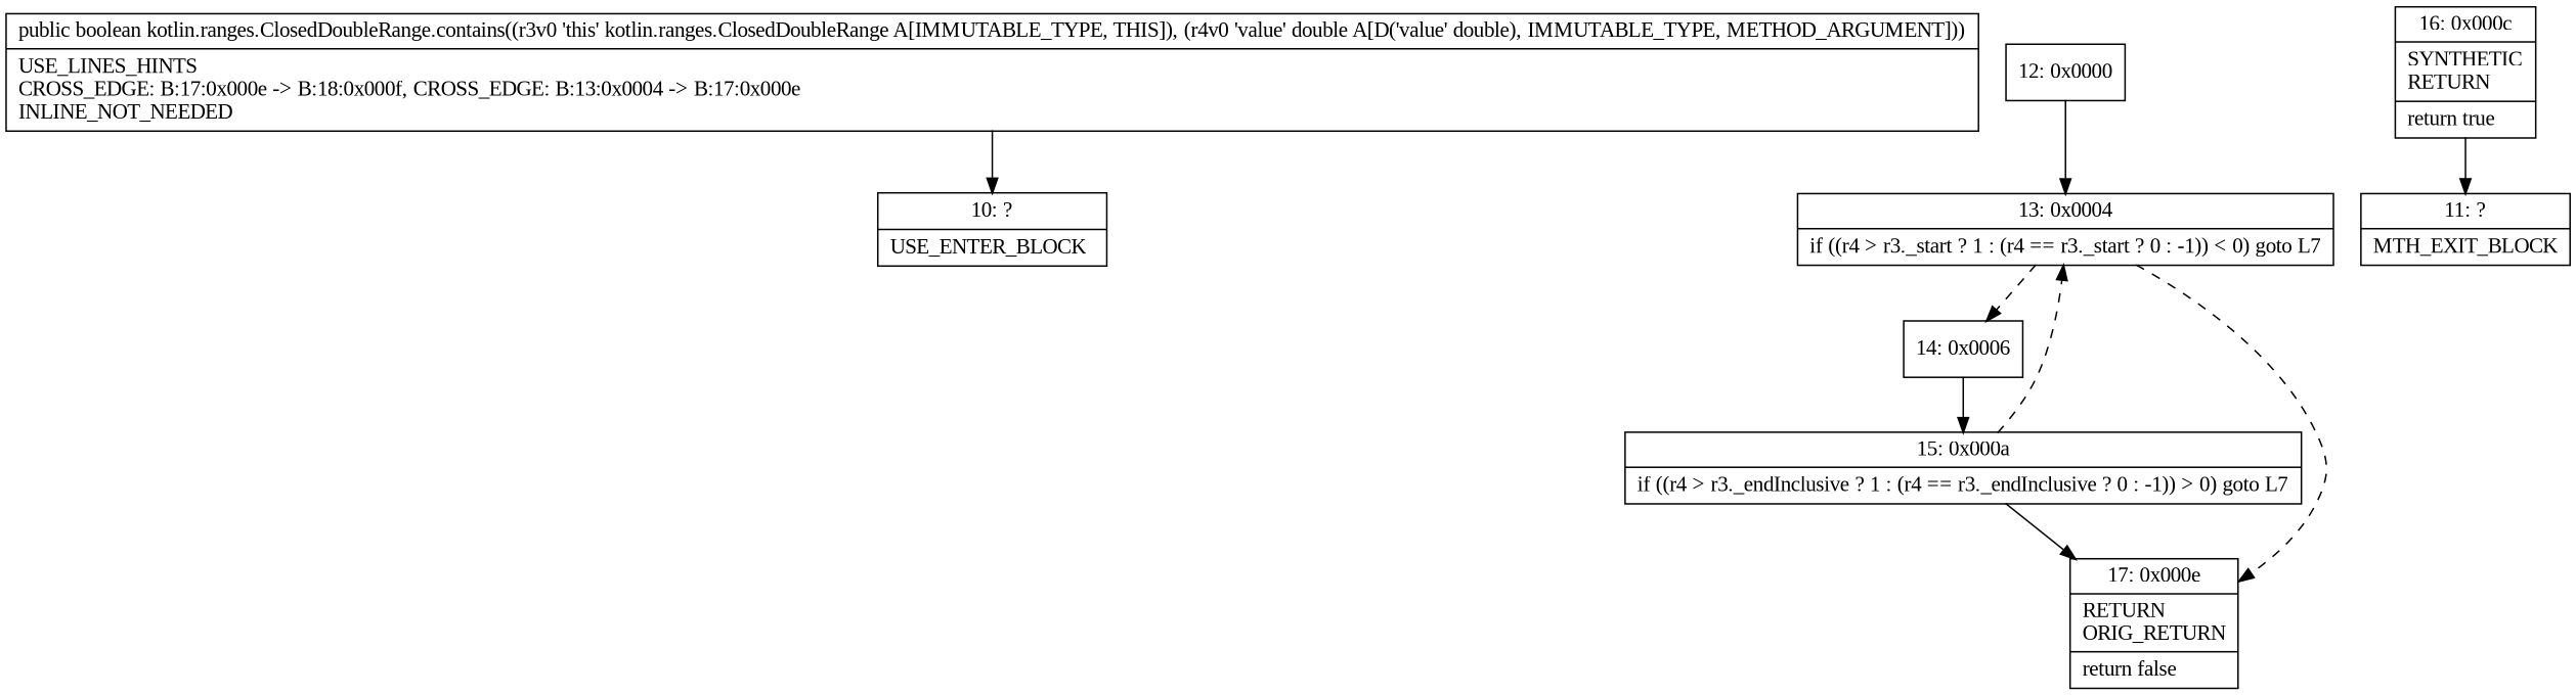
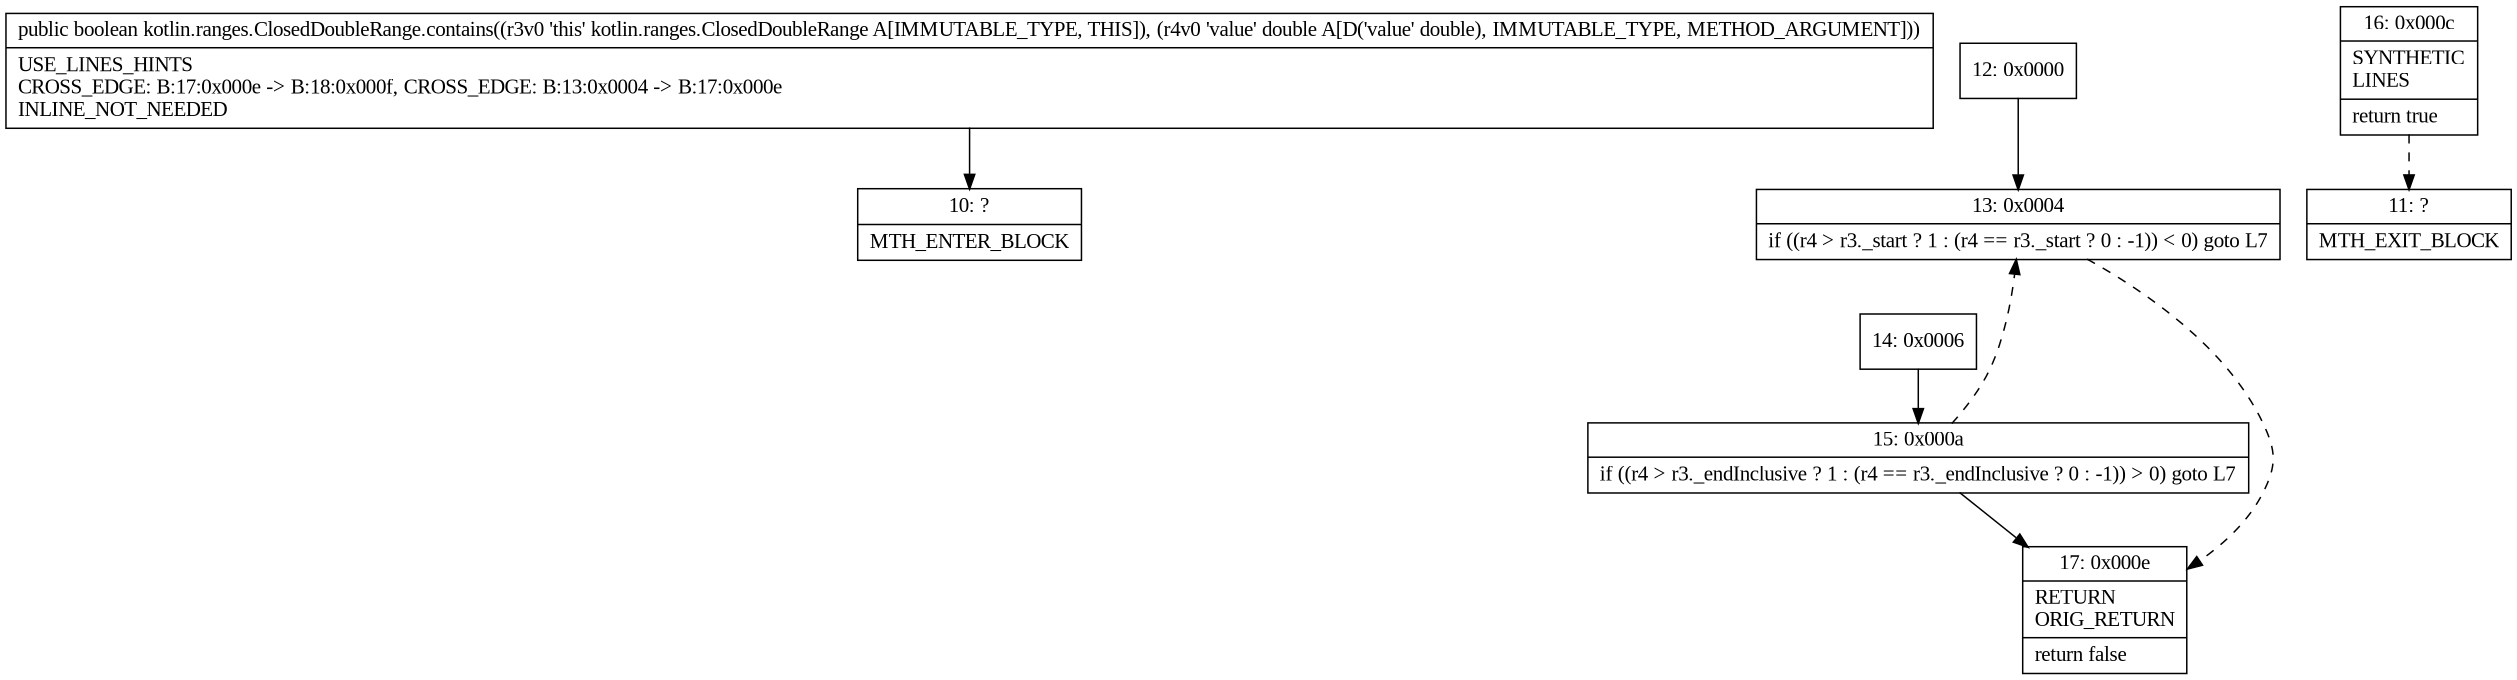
  digraph {
    fontname="Liberation Serif"
    node [fontname="Liberation Serif" shape=record]
    edge [fontname="Liberation Serif"]
-   n1 [label="{10\:\ ?|USE_ENTER_BLOCK\l}"]
+   n1 [label="{10\:\ ?|MTH_ENTER_BLOCK\l}"]
    n2 [label="{12\:\ 0x0000}"]
    n3 [label="{13\:\ 0x0004|if ((r4 \> r3._start ? 1 : (r4 == r3._start ? 0 : \-1)) \< 0) goto L7\l}"]
    n4 [label="{14\:\ 0x0006}"]
    n5 [label="{17\:\ 0x000e|RETURN\lORIG_RETURN\l|return false\l}"]
    n6 [label="{15\:\ 0x000a|if ((r4 \> r3._endInclusive ? 1 : (r4 == r3._endInclusive ? 0 : \-1)) \> 0) goto L7\l}"]
-   n7 [label="{16\:\ 0x000c|SYNTHETIC\lRETURN\l|return true\l}"]
+   n7 [label="{16\:\ 0x000c|SYNTHETIC\lLINES\l|return true\l}"]
    n8 [label="{11\:\ ?|MTH_EXIT_BLOCK\l}"]
    n9 [label="{public boolean kotlin.ranges.ClosedDoubleRange.contains((r3v0 'this' kotlin.ranges.ClosedDoubleRange A[IMMUTABLE_TYPE, THIS]), (r4v0 'value' double A[D('value' double), IMMUTABLE_TYPE, METHOD_ARGUMENT]))  | USE_LINES_HINTS\lCROSS_EDGE: B:17:0x000e \-\> B:18:0x000f, CROSS_EDGE: B:13:0x0004 \-\> B:17:0x000e\lINLINE_NOT_NEEDED\l}"]
    n2 -> n3
-   n3 -> n4 [style=dashed]
    n3 -> n5 [style=dashed]
    n4 -> n6
    n6 -> n3 [style=dashed]
    n6 -> n5
-   n7 -> n8
+   n7 -> n8 [style=dashed]
    n9 -> n1
  }
